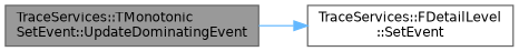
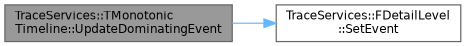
  digraph {
    rankdir=LR
    node [fontname=Helvetica fontsize=10 shape=box style=filled]
-   n1 [color=gray40 fillcolor=grey60 fontcolor=black height=0.2 label="TraceServices::TMonotonic\lSetEvent::UpdateDominatingEvent" width=0.4]
+   n1 [color=gray40 fillcolor=grey60 fontcolor=black height=0.2 label="TraceServices::TMonotonic\lTimeline::UpdateDominatingEvent" width=0.4]
    n2 [color=grey40 fillcolor=white height=0.2 label="TraceServices::FDetailLevel\l::SetEvent" width=0.4]
    n1 -> n2 [color=steelblue1 fontname=Helvetica fontsize=10 labelfontname=Helvetica labelfontsize=10 style=solid]
  }
